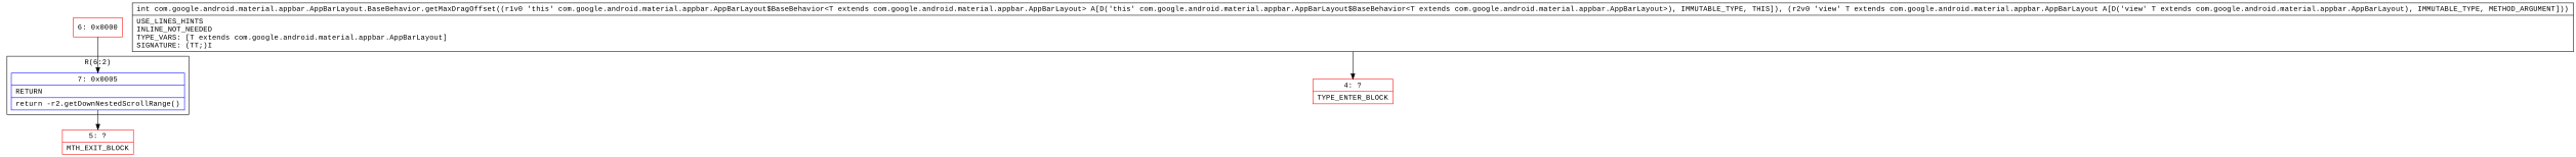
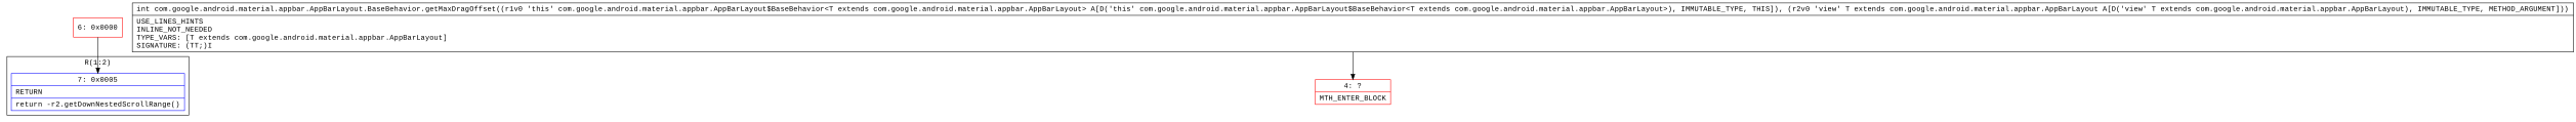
  digraph {
    fontname="Liberation Mono"
    node [color=red fontname="Liberation Mono" shape=record]
    edge [fontname="Liberation Mono"]
    n1 [color=blue label="{7\:\ 0x0005|RETURN\l|return \-r2.getDownNestedScrollRange()\l}"]
-   n2 [label="{5\:\ ?|MTH_EXIT_BLOCK\l}"]
-   n3 [label="{4\:\ ?|TYPE_ENTER_BLOCK\l}"]
+   n3 [label="{4\:\ ?|MTH_ENTER_BLOCK\l}"]
    n4 [label="{6\:\ 0x0000}"]
    n5 [label="{int com.google.android.material.appbar.AppBarLayout.BaseBehavior.getMaxDragOffset((r1v0 'this' com.google.android.material.appbar.AppBarLayout$BaseBehavior\<T extends com.google.android.material.appbar.AppBarLayout\> A[D('this' com.google.android.material.appbar.AppBarLayout$BaseBehavior\<T extends com.google.android.material.appbar.AppBarLayout\>), IMMUTABLE_TYPE, THIS]), (r2v0 'view' T extends com.google.android.material.appbar.AppBarLayout A[D('view' T extends com.google.android.material.appbar.AppBarLayout), IMMUTABLE_TYPE, METHOD_ARGUMENT]))  | USE_LINES_HINTS\lINLINE_NOT_NEEDED\lTYPE_VARS: [T extends com.google.android.material.appbar.AppBarLayout]\lSIGNATURE: (TT;)I\l}" color=""]
    subgraph cluster_1 {
-     label="R(6:2)"
+     label="R(1:2)"
      n1
    }
-   n1 -> n2
    n4 -> n1
    n5 -> n3
  }
